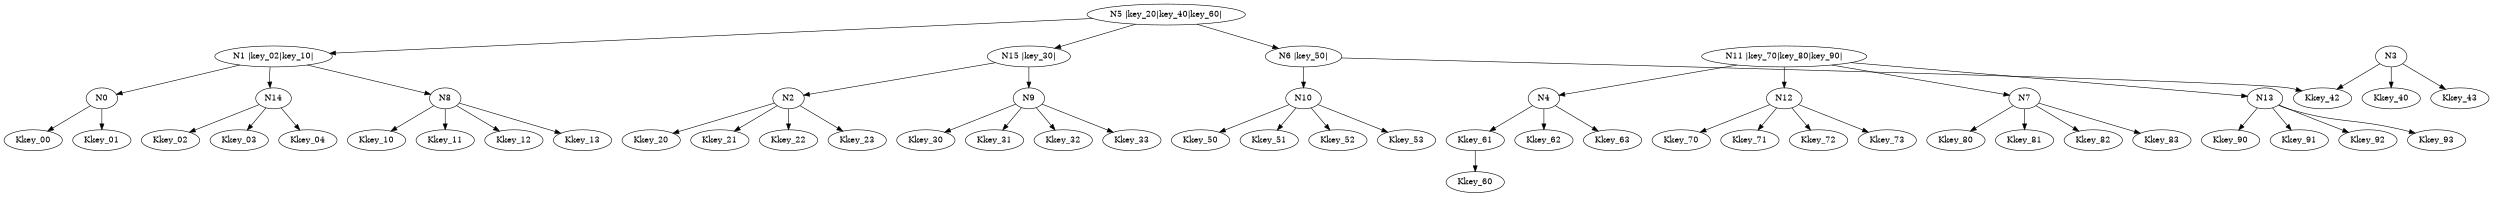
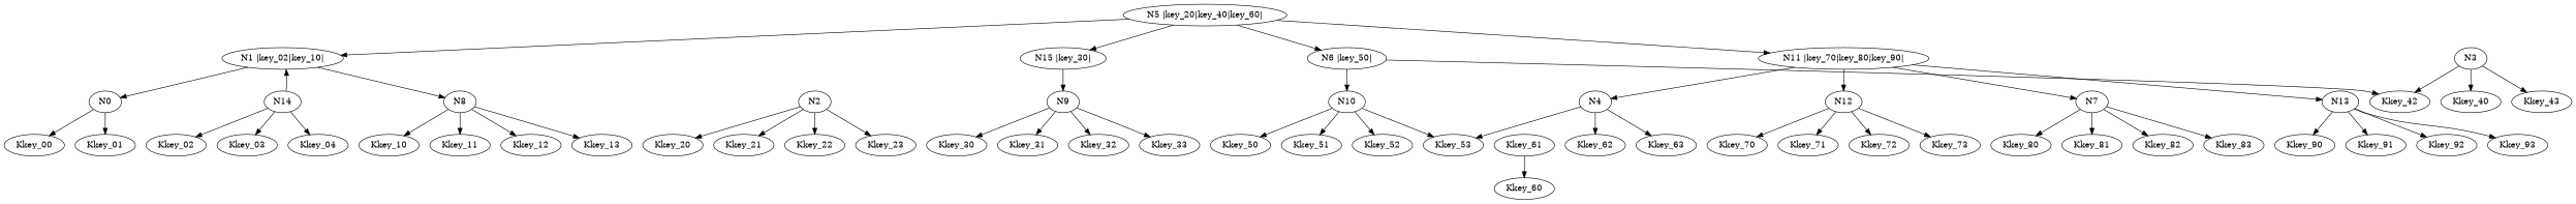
  digraph {
    n1 [label="N5 |key_20|key_40|key_60|"]
    n2 [label="N1 |key_02|key_10|"]
    n3 [label="N15 |key_30|"]
    n4 [label="N6 |key_50|"]
    n5 [label="N11 |key_70|key_80|key_90|"]
    N0
    N14
    N8
    N2
    N9
    N10
    Kkey_42
    N4
    N12
    N7
    N13
    Kkey_00
    Kkey_01
    Kkey_02
    Kkey_03
    Kkey_04
    Kkey_10
    Kkey_11
    Kkey_12
    Kkey_13
    Kkey_20
    Kkey_21
    Kkey_22
    Kkey_23
    Kkey_30
    Kkey_31
    Kkey_32
    Kkey_33
    N3
    Kkey_40
    Kkey_43
    Kkey_50
    Kkey_51
    Kkey_52
    Kkey_53
    Kkey_61
    Kkey_62
    Kkey_63
    Kkey_70
    Kkey_71
    Kkey_72
    Kkey_73
    Kkey_80
    Kkey_81
    Kkey_82
    Kkey_83
    Kkey_90
    Kkey_91
    Kkey_92
    Kkey_93
    Kkey_60
    n1 -> n2
    n1 -> n3
    n1 -> n4
+   n1 -> n5
    n2 -> N0
-   n2 -> N14
+   N14 -> n2
    n2 -> N8
-   n3 -> N2
    n3 -> N9
    n4 -> N10
    n4 -> Kkey_42
    n5 -> N4
    n5 -> N12
    n5 -> N7
    n5 -> N13
    N0 -> Kkey_00
    N0 -> Kkey_01
    N14 -> Kkey_02
    N14 -> Kkey_03
    N14 -> Kkey_04
    N8 -> Kkey_10
    N8 -> Kkey_11
    N8 -> Kkey_12
    N8 -> Kkey_13
    N2 -> Kkey_20
    N2 -> Kkey_21
    N2 -> Kkey_22
    N2 -> Kkey_23
    N9 -> Kkey_30
    N9 -> Kkey_31
    N9 -> Kkey_32
    N9 -> Kkey_33
    N10 -> Kkey_50
    N10 -> Kkey_51
    N10 -> Kkey_52
    N10 -> Kkey_53
-   N4 -> Kkey_61
+   N4 -> Kkey_53
    N4 -> Kkey_62
    N4 -> Kkey_63
    N12 -> Kkey_70
    N12 -> Kkey_71
    N12 -> Kkey_72
    N12 -> Kkey_73
    N7 -> Kkey_80
    N7 -> Kkey_81
    N7 -> Kkey_82
    N7 -> Kkey_83
    N13 -> Kkey_90
    N13 -> Kkey_91
    N13 -> Kkey_92
    N13 -> Kkey_93
    N3 -> Kkey_42
    N3 -> Kkey_40
    N3 -> Kkey_43
    Kkey_61 -> Kkey_60
  }
